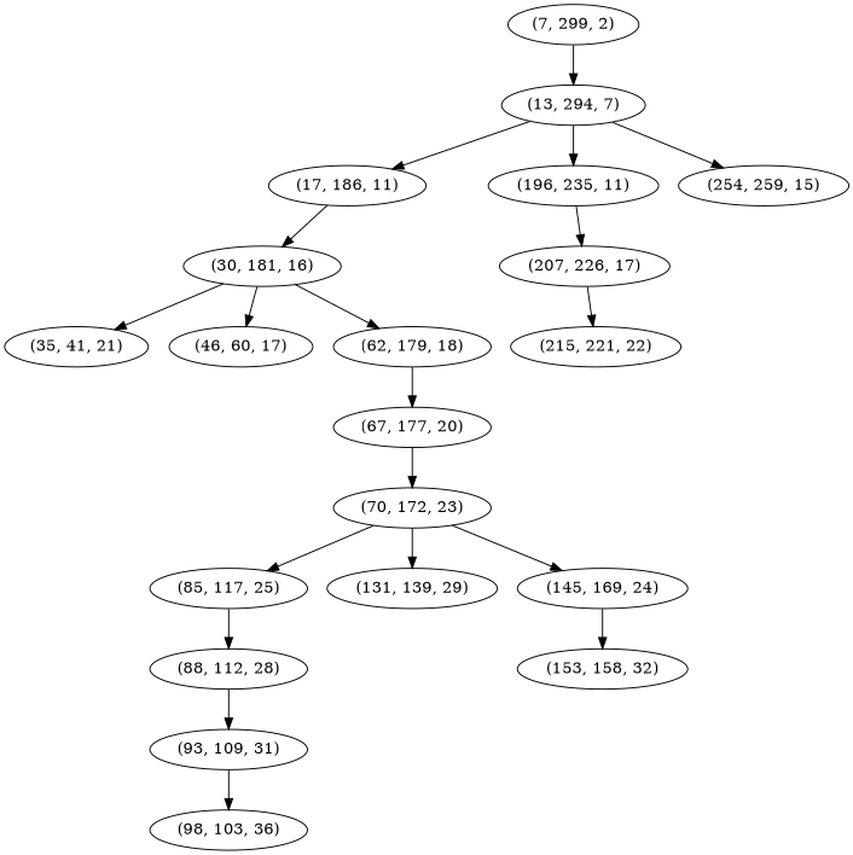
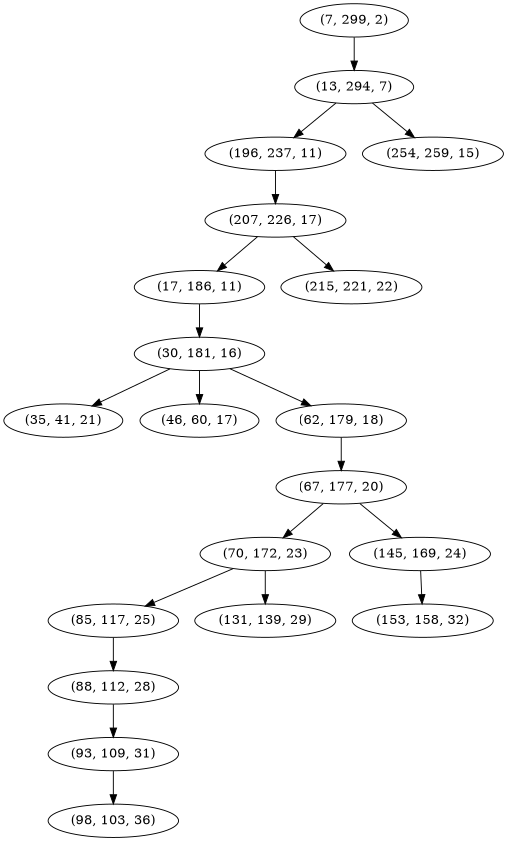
  digraph {
    "(7, 299, 2)"
    "(13, 294, 7)"
    "(17, 186, 11)"
-   "(196, 237, 11)" [label="(196, 235, 11)"]
+   "(196, 237, 11)"
    "(254, 259, 15)"
    "(30, 181, 16)"
    "(207, 226, 17)"
    "(35, 41, 21)"
    "(46, 60, 17)"
    "(62, 179, 18)"
    "(67, 177, 20)"
    "(70, 172, 23)"
    "(85, 117, 25)"
    "(131, 139, 29)"
    "(145, 169, 24)"
    "(88, 112, 28)"
    "(153, 158, 32)"
    "(93, 109, 31)"
    "(98, 103, 36)"
    "(215, 221, 22)"
    "(7, 299, 2)" -> "(13, 294, 7)"
-   "(13, 294, 7)" -> "(17, 186, 11)"
+   "(207, 226, 17)" -> "(17, 186, 11)"
    "(13, 294, 7)" -> "(196, 237, 11)"
    "(13, 294, 7)" -> "(254, 259, 15)"
    "(17, 186, 11)" -> "(30, 181, 16)"
    "(196, 237, 11)" -> "(207, 226, 17)"
    "(30, 181, 16)" -> "(35, 41, 21)"
    "(30, 181, 16)" -> "(46, 60, 17)"
    "(30, 181, 16)" -> "(62, 179, 18)"
    "(207, 226, 17)" -> "(215, 221, 22)"
    "(62, 179, 18)" -> "(67, 177, 20)"
    "(67, 177, 20)" -> "(70, 172, 23)"
    "(70, 172, 23)" -> "(85, 117, 25)"
    "(70, 172, 23)" -> "(131, 139, 29)"
-   "(70, 172, 23)" -> "(145, 169, 24)"
+   "(67, 177, 20)" -> "(145, 169, 24)"
    "(85, 117, 25)" -> "(88, 112, 28)"
    "(145, 169, 24)" -> "(153, 158, 32)"
    "(88, 112, 28)" -> "(93, 109, 31)"
    "(93, 109, 31)" -> "(98, 103, 36)"
  }
